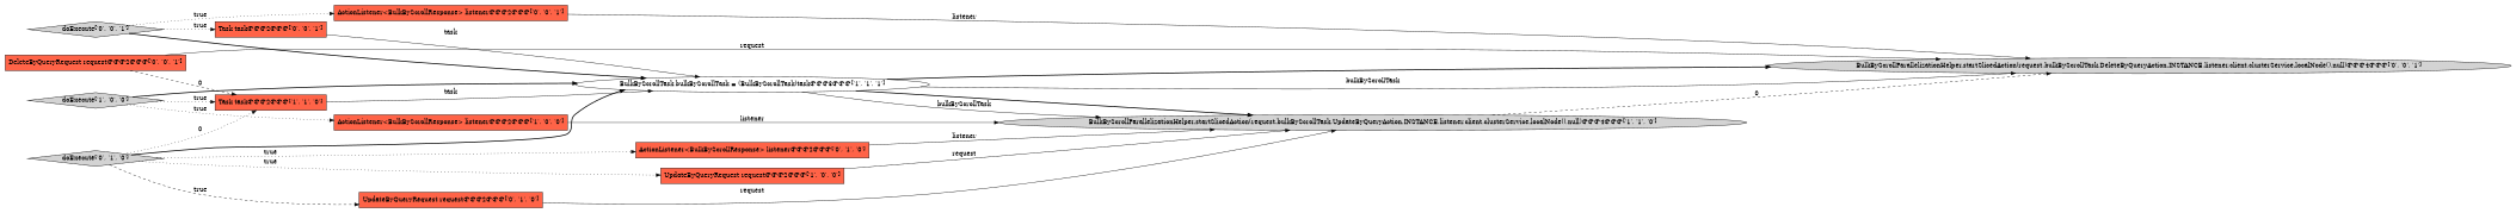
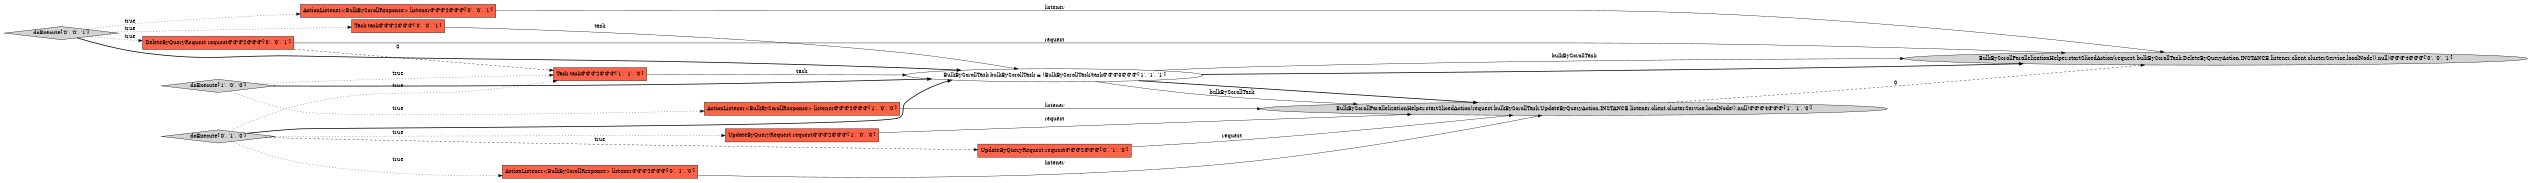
  digraph {
    rankdir=LR
    node [fillcolor=tomato shape=box style=filled]
    edge [style=solid]
    n1 [label="ActionListener<BulkByScrollResponse> listener@@@2@@@['0', '0', '1']"]
    n2 [fillcolor=lightgray label="BulkByScrollParallelizationHelper.startSlicedAction(request,bulkByScrollTask,DeleteByQueryAction.INSTANCE,listener,client,clusterService.localNode(),null)@@@4@@@['0', '0', '1']" shape=ellipse]
    n3 [fillcolor=lightgray label="doExecute['1', '0', '0']" shape=diamond]
    n4 [fillcolor=white label="BulkByScrollTask bulkByScrollTask = (BulkByScrollTask)task@@@3@@@['1', '1', '1']" shape=ellipse]
    n5 [label="ActionListener<BulkByScrollResponse> listener@@@2@@@['1', '0', '0']"]
    n6 [label="Task task@@@2@@@['1', '1', '0']"]
    n7 [fillcolor=lightgray label="BulkByScrollParallelizationHelper.startSlicedAction(request,bulkByScrollTask,UpdateByQueryAction.INSTANCE,listener,client,clusterService.localNode(),null)@@@4@@@['1', '1', '0']" shape=ellipse]
    n8 [label="UpdateByQueryRequest request@@@2@@@['1', '0', '0']"]
    n9 [label="DeleteByQueryRequest request@@@2@@@['0', '0', '1']"]
    n10 [label="UpdateByQueryRequest request@@@2@@@['0', '1', '0']"]
    n11 [label="Task task@@@2@@@['0', '0', '1']"]
    n12 [label="ActionListener<BulkByScrollResponse> listener@@@2@@@['0', '1', '0']"]
    n13 [fillcolor=lightgray label="doExecute['0', '0', '1']" shape=diamond]
    n14 [fillcolor=lightgray label="doExecute['0', '1', '0']" shape=diamond]
    n1 -> n2 [label=listener]
    n3 -> n4 [style=bold]
    n3 -> n5 [label=true style=dotted]
    n3 -> n6 [label=true style=dotted]
    n4 -> n2 [style=bold]
    n4 -> n2 [label=bulkByScrollTask]
    n4 -> n7 [label=bulkByScrollTask]
    n4 -> n7 [style=bold]
    n5 -> n7 [label=listener]
    n6 -> n4 [label=task]
    n7 -> n2 [label=0 style=dashed]
    n8 -> n7 [label=request]
    n9 -> n2 [label=request]
    n9 -> n6 [label=0 style=dashed]
    n10 -> n7 [label=request]
    n11 -> n4 [label=task]
    n12 -> n7 [label=listener]
    n13 -> n1 [label=true style=dotted]
    n13 -> n4 [style=bold]
+   n13 -> n9 [label=true style=dotted]
    n13 -> n11 [label=true style=dotted]
    n14 -> n4 [style=bold]
-   n14 -> n6 [label=0 style=dotted]
+   n14 -> n6 [label=true style=dotted]
    n14 -> n8 [label=true style=dotted]
    n14 -> n10 [label=true style=dashed]
    n14 -> n12 [label=true style=dotted]
  }
